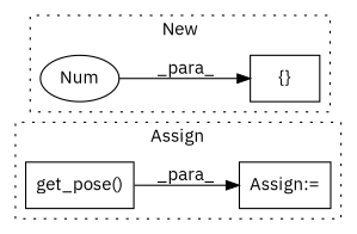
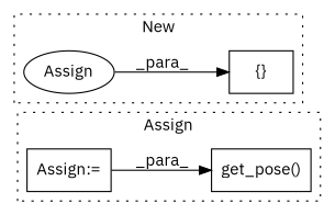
  digraph {
    fontname="IBM Plex Sans"
    rankdir=LR
    node [fontname="IBM Plex Sans" shape=box]
    edge [fontname="IBM Plex Sans"]
    n1 [a=75 l="26,1" label="get_pose()" s="650,691"]
    n2 [a=68 l=3 label="Assign:=" s=973]
    n3 [a=59 l="1,0" label="{}" s="667,678"]
-   n4 [a=76 l=1 label=Num s=668 shape=ellipse]
+   n4 [a=76 l=1 label=Assign s=668 shape=ellipse]
    subgraph cluster_1 {
      label=Assign
      style=dotted
      n1
      n2
    }
    subgraph cluster_2 {
      label=New
      style=dotted
      n3
      n4
    }
-   n1 -> n2 [label=_para_]
+   n2 -> n1 [label=_para_]
    n4 -> n3 [label=_para_]
  }
